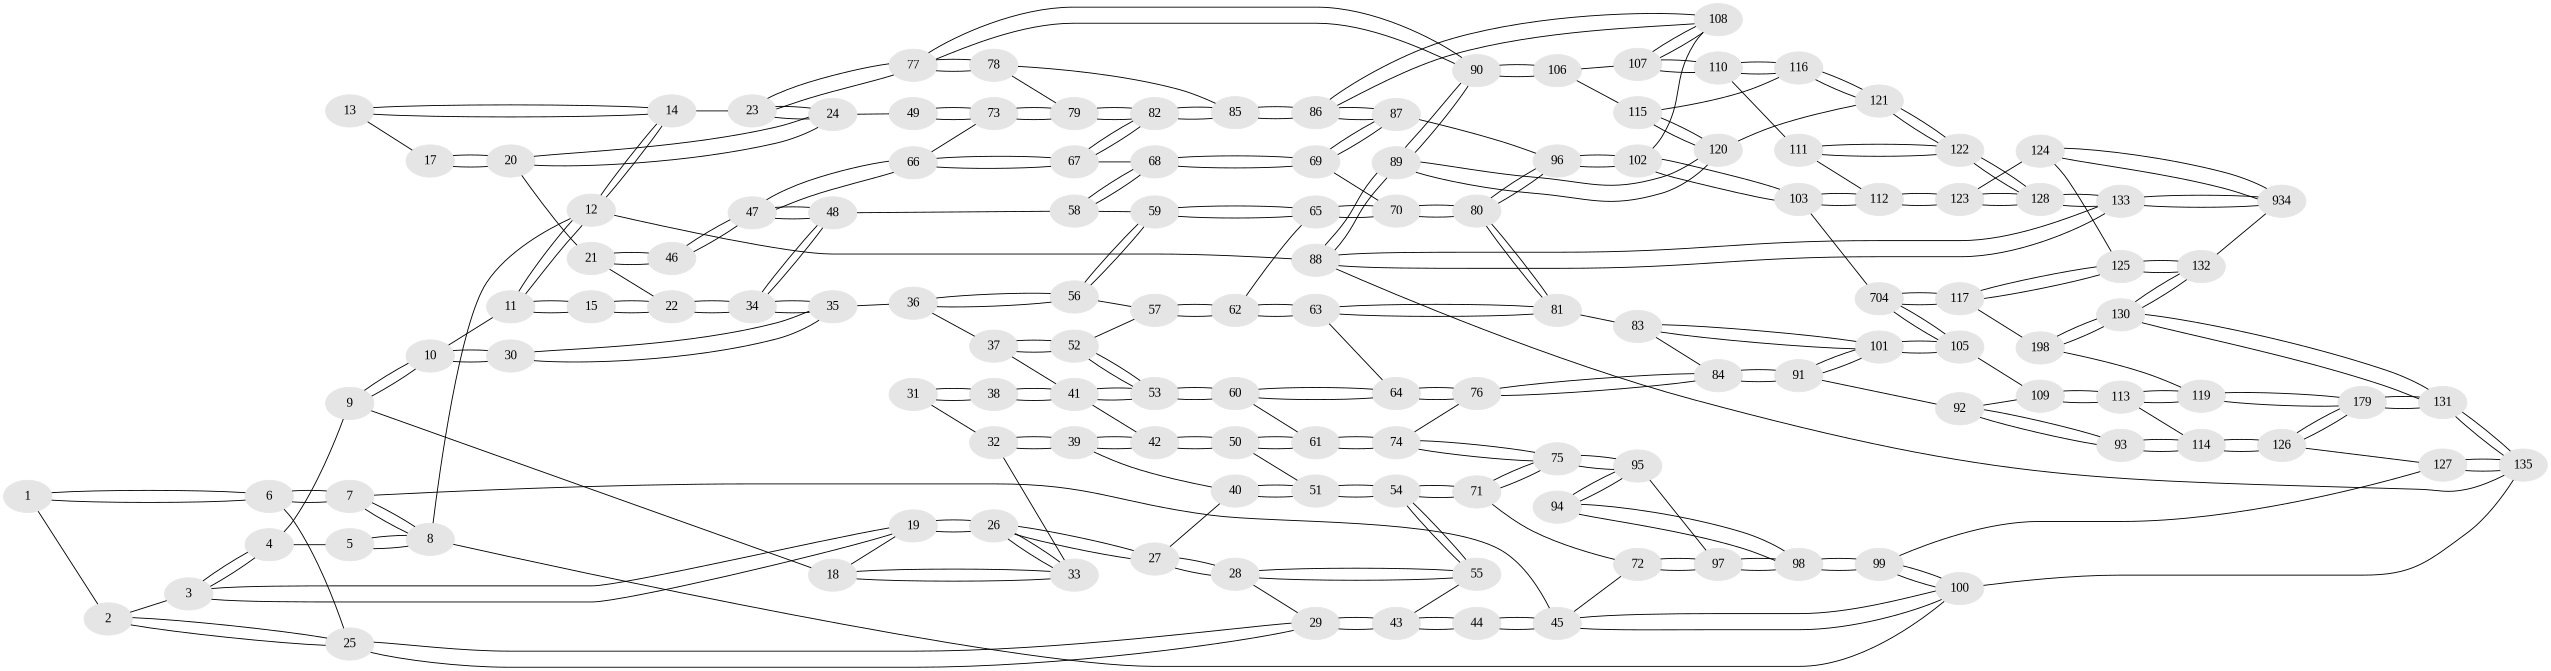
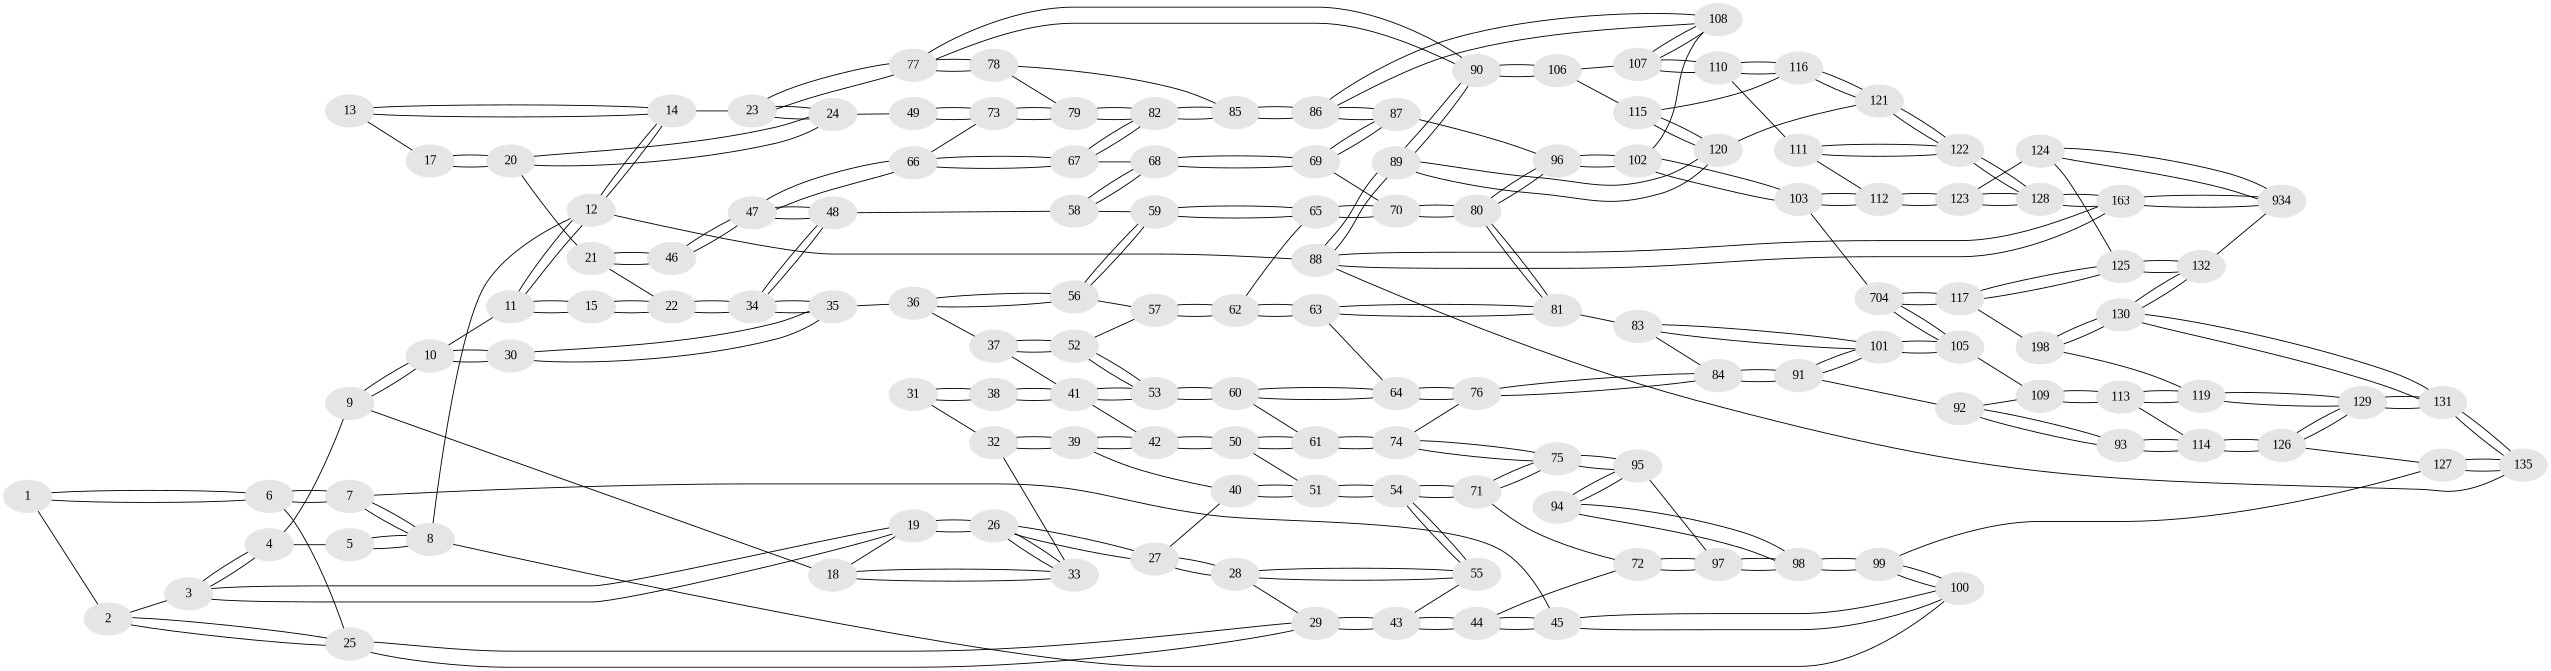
  graph {
    fontname="Liberation Serif"
    rankdir=LR
    node [color=gray90 fontname="Liberation Serif" style=filled]
    edge [fontname="Liberation Serif"]
    1
    2
    6
    3
    25
    7
    4
    19
    29
    5
    9
    26
    8
    10
    18
    12
    100
    45
    14
    88
    135
    11
    30
    33
    15
    35
    22
    23
    89
-   133
+   133 [label=163]
    13
    17
    20
    24
    77
    34
    21
    27
    46
    49
    47
    48
    78
    90
    73
    43
    28
    40
    55
    51
    44
    31
    32
    38
    36
    39
    41
    42
    58
    37
    56
    52
    57
    59
    53
    50
    54
    60
    61
    72
    97
    66
    67
    68
    79
    74
    71
    62
    64
    75
    65
    63
    69
    70
    76
    81
    83
    84
    80
    82
    85
    87
    96
    95
    98
    91
    106
    86
    102
    101
    105
    92
    108
    120
    n105 [label=934]
    121
    107
    115
    93
    109
    114
    113
    94
    126
    99
    103
    127
    n118 [label=704]
    112
    117
    123
    n122 [label=198]
    125
    110
    116
    111
    119
    122
    128
    124
-   129 [label=179]
+   129
    130
    132
    131
    1 -- 2
    1 -- 6
    1 -- 6
    2 -- 3
    2 -- 25
    2 -- 25
    6 -- 25
    6 -- 7
    6 -- 7
    3 -- 4
    3 -- 4
    3 -- 19
    3 -- 19
    25 -- 29
    25 -- 29
    7 -- 8
    7 -- 8
    7 -- 45
    4 -- 5
    4 -- 9
    19 -- 26
    19 -- 26
    29 -- 43
    29 -- 43
    5 -- 8
    5 -- 8
    9 -- 10
    9 -- 10
    9 -- 18
    26 -- 33
    26 -- 33
    26 -- 27
    26 -- 27
    8 -- 12
    8 -- 100
    10 -- 11
    10 -- 30
    10 -- 30
    18 -- 19
    18 -- 33
    18 -- 33
    12 -- 14
    12 -- 14
    12 -- 88
-   100 -- 135
    45 -- 100
    45 -- 100
    14 -- 23
    88 -- 135
    88 -- 89
    88 -- 89
    88 -- 133
    88 -- 133
    11 -- 12
    11 -- 12
    11 -- 15
    11 -- 15
    30 -- 35
    30 -- 35
    15 -- 22
    15 -- 22
    35 -- 36
    22 -- 34
    22 -- 34
    23 -- 24
    23 -- 24
    23 -- 77
    23 -- 77
    89 -- 90
    89 -- 90
    89 -- 120
    89 -- 120
    133 -- n105
    133 -- n105
    13 -- 14
    13 -- 14
    13 -- 17
    17 -- 20
    17 -- 20
    20 -- 24
    20 -- 24
    20 -- 21
    24 -- 49
    77 -- 78
    77 -- 78
    77 -- 90
    77 -- 90
    34 -- 35
    34 -- 35
    34 -- 48
    34 -- 48
    21 -- 22
    21 -- 46
    21 -- 46
    27 -- 28
    27 -- 28
    27 -- 40
    46 -- 47
    46 -- 47
    49 -- 73
    49 -- 73
    47 -- 48
    47 -- 48
    47 -- 66
    47 -- 66
    48 -- 58
    78 -- 79
    78 -- 85
    90 -- 106
    90 -- 106
    73 -- 79
    73 -- 79
    43 -- 55
    43 -- 44
    43 -- 44
    28 -- 29
    28 -- 55
    28 -- 55
    40 -- 51
    40 -- 51
    51 -- 54
    51 -- 54
    44 -- 45
    44 -- 45
-   45 -- 72
+   44 -- 72
    31 -- 32
    31 -- 38
    31 -- 38
    32 -- 33
    32 -- 39
    32 -- 39
    38 -- 41
    38 -- 41
    36 -- 37
    36 -- 56
    36 -- 56
    39 -- 40
    39 -- 42
    39 -- 42
    41 -- 42
    41 -- 53
    41 -- 53
    42 -- 50
    42 -- 50
    58 -- 59
    58 -- 68
    58 -- 68
    37 -- 41
    37 -- 52
    37 -- 52
    56 -- 57
    56 -- 59
    56 -- 59
    52 -- 57
    52 -- 53
    52 -- 53
    57 -- 62
    57 -- 62
    59 -- 65
    59 -- 65
    53 -- 60
    53 -- 60
    50 -- 51
    50 -- 61
    50 -- 61
    54 -- 55
    54 -- 55
    54 -- 71
    54 -- 71
    60 -- 61
    60 -- 64
    60 -- 64
    61 -- 74
    61 -- 74
    72 -- 97
    72 -- 97
    97 -- 98
    97 -- 98
    66 -- 73
    66 -- 67
    66 -- 67
    67 -- 68
    67 -- 82
    67 -- 82
    68 -- 69
    68 -- 69
    79 -- 82
    79 -- 82
    74 -- 75
    74 -- 75
    74 -- 76
    71 -- 72
    71 -- 75
    71 -- 75
    62 -- 65
    62 -- 63
    62 -- 63
    64 -- 76
    64 -- 76
    75 -- 95
    75 -- 95
    65 -- 70
    65 -- 70
    63 -- 64
    63 -- 81
    63 -- 81
    69 -- 70
    69 -- 87
    69 -- 87
    70 -- 80
    70 -- 80
    76 -- 84
    76 -- 84
    81 -- 83
    83 -- 84
    83 -- 101
    83 -- 101
    84 -- 91
    84 -- 91
    80 -- 81
    80 -- 81
    80 -- 96
    80 -- 96
    82 -- 85
    82 -- 85
    85 -- 86
    85 -- 86
    87 -- 96
    96 -- 102
    96 -- 102
    95 -- 97
    98 -- 99
    98 -- 99
    91 -- 101
    91 -- 101
    91 -- 92
    106 -- 107
    106 -- 115
    86 -- 87
    86 -- 87
    86 -- 108
    86 -- 108
    102 -- 108
    102 -- 103
    102 -- 103
    101 -- 105
    101 -- 105
    105 -- 109
    92 -- 93
    92 -- 93
    92 -- 109
    120 -- 121
    121 -- 122
    121 -- 122
    107 -- 108
    107 -- 108
    107 -- 110
    107 -- 110
    115 -- 120
    115 -- 120
    115 -- 116
    93 -- 114
    93 -- 114
    109 -- 113
    109 -- 113
    114 -- 126
    114 -- 126
    113 -- 114
    113 -- 119
    113 -- 119
    94 -- 95
    94 -- 95
    94 -- 98
    94 -- 98
    126 -- 127
    126 -- 129
    126 -- 129
    99 -- 100
    99 -- 100
    99 -- 127
    103 -- n118
    103 -- 112
    103 -- 112
    127 -- 135
    127 -- 135
    n118 -- 105
    n118 -- 105
    n118 -- 117
    n118 -- 117
    112 -- 123
    112 -- 123
    117 -- n122
    117 -- 125
    117 -- 125
    123 -- 128
    123 -- 128
    123 -- 124
    n122 -- 119
    n122 -- 130
    n122 -- 130
    125 -- 132
    125 -- 132
    110 -- 116
    110 -- 116
    110 -- 111
    116 -- 121
    116 -- 121
    111 -- 112
    111 -- 122
    111 -- 122
    119 -- 129
    119 -- 129
    122 -- 128
    122 -- 128
    128 -- 133
    128 -- 133
    124 -- n105
    124 -- n105
    124 -- 125
    129 -- 131
    129 -- 131
    130 -- 132
    130 -- 132
    130 -- 131
    130 -- 131
    132 -- n105
    131 -- 135
    131 -- 135
  }
